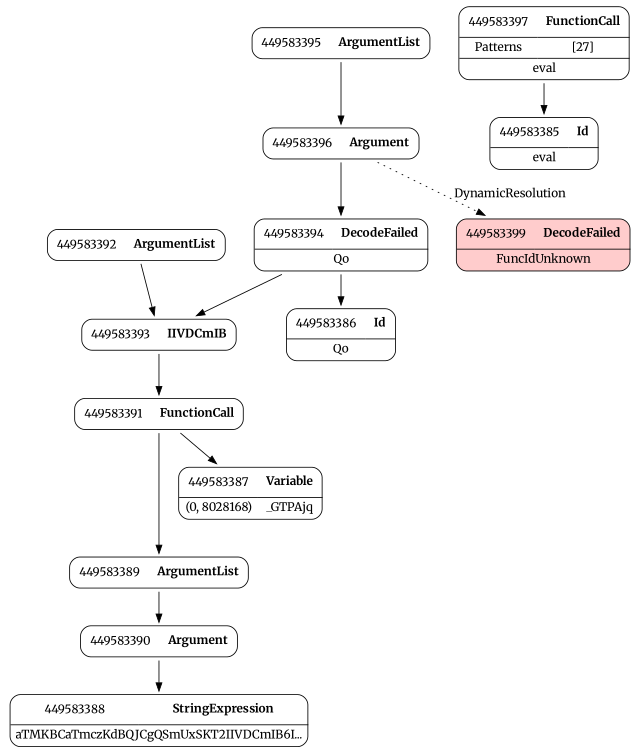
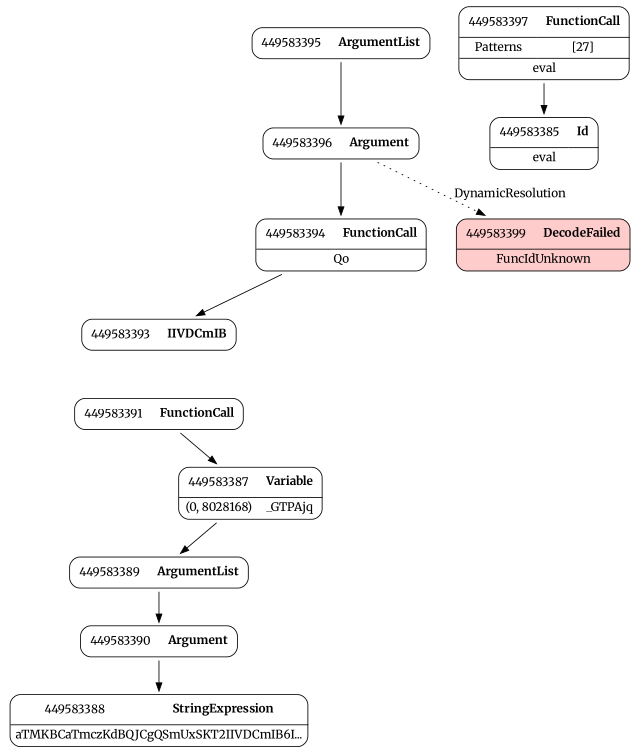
  digraph {
    fontname=Merriweather
    node [fontname=Merriweather shape=none]
    edge [fontname=Merriweather weight=2]
    n1 [label=<<TABLE border='1' cellspacing='0' cellpadding='10' style='rounded' ><TR><TD border='0'>449583396</TD><TD border='0'><B>Argument</B></TD></TR></TABLE>>]
-   n2 [label=<<TABLE border='1' cellspacing='0' cellpadding='10' style='rounded' ><TR><TD border='0'>449583394</TD><TD border='0'><B>DecodeFailed</B></TD></TR><HR/><TR><TD border='0' cellpadding='5' colspan='2'>Qo</TD></TR></TABLE>>]
+   n2 [label=<<TABLE border='1' cellspacing='0' cellpadding='10' style='rounded' ><TR><TD border='0'>449583394</TD><TD border='0'><B>FunctionCall</B></TD></TR><HR/><TR><TD border='0' cellpadding='5' colspan='2'>Qo</TD></TR></TABLE>>]
    n3 [label=<<TABLE border='1' cellspacing='0' cellpadding='10' style='rounded' bgcolor='#FFCCCC' ><TR><TD border='0'>449583399</TD><TD border='0'><B>DecodeFailed</B></TD></TR><HR/><TR><TD border='0' cellpadding='5' colspan='2'>FuncIdUnknown</TD></TR></TABLE>>]
-   n4 [label=<<TABLE border='1' cellspacing='0' cellpadding='10' style='rounded' ><TR><TD border='0'>449583386</TD><TD border='0'><B>Id</B></TD></TR><HR/><TR><TD border='0' cellpadding='5' colspan='2'>Qo</TD></TR></TABLE>>]
    n5 [label=<<TABLE border='1' cellspacing='0' cellpadding='10' style='rounded' ><TR><TD border='0'>449583393</TD><TD border='0'><B>IIVDCmIB</B></TD></TR></TABLE>>]
-   n6 [label=<<TABLE border='1' cellspacing='0' cellpadding='10' style='rounded' ><TR><TD border='0'>449583392</TD><TD border='0'><B>ArgumentList</B></TD></TR></TABLE>>]
    n7 [label=<<TABLE border='1' cellspacing='0' cellpadding='10' style='rounded' ><TR><TD border='0'>449583397</TD><TD border='0'><B>FunctionCall</B></TD></TR><HR/><TR><TD border='0' cellpadding='5'>Patterns</TD><TD border='0' cellpadding='5'>[27]</TD></TR><HR/><TR><TD border='0' cellpadding='5' colspan='2'>eval</TD></TR></TABLE>>]
    n8 [label=<<TABLE border='1' cellspacing='0' cellpadding='10' style='rounded' ><TR><TD border='0'>449583385</TD><TD border='0'><B>Id</B></TD></TR><HR/><TR><TD border='0' cellpadding='5' colspan='2'>eval</TD></TR></TABLE>>]
    n9 [label=<<TABLE border='1' cellspacing='0' cellpadding='10' style='rounded' ><TR><TD border='0'>449583395</TD><TD border='0'><B>ArgumentList</B></TD></TR></TABLE>>]
    n10 [label=<<TABLE border='1' cellspacing='0' cellpadding='10' style='rounded' ><TR><TD border='0'>449583391</TD><TD border='0'><B>FunctionCall</B></TD></TR></TABLE>>]
    n11 [label=<<TABLE border='1' cellspacing='0' cellpadding='10' style='rounded' ><TR><TD border='0'>449583389</TD><TD border='0'><B>ArgumentList</B></TD></TR></TABLE>>]
    n12 [label=<<TABLE border='1' cellspacing='0' cellpadding='10' style='rounded' ><TR><TD border='0'>449583387</TD><TD border='0'><B>Variable</B></TD></TR><HR/><TR><TD border='0' cellpadding='5'>(0, 8028168)</TD><TD border='0' cellpadding='5'>_GTPAjq</TD></TR></TABLE>>]
    n13 [label=<<TABLE border='1' cellspacing='0' cellpadding='10' style='rounded' ><TR><TD border='0'>449583390</TD><TD border='0'><B>Argument</B></TD></TR></TABLE>>]
    n14 [label=<<TABLE border='1' cellspacing='0' cellpadding='10' style='rounded' ><TR><TD border='0'>449583388</TD><TD border='0'><B>StringExpression</B></TD></TR><HR/><TR><TD border='0' cellpadding='5' colspan='2'>aTMKBCaTmczKdBQJCgQSmUxSKT2IIVDCmIB6I...</TD></TR></TABLE>>]
    n1 -> n2
    n1 -> n3 [label=DynamicResolution style=dotted weight=""]
-   n2 -> n4
    n2 -> n5
-   n5 -> n10
-   n6 -> n5
    n7 -> n8
    n9 -> n1
-   n10 -> n11
+   n12 -> n11
    n10 -> n12
    n11 -> n13
    n13 -> n14
  }
